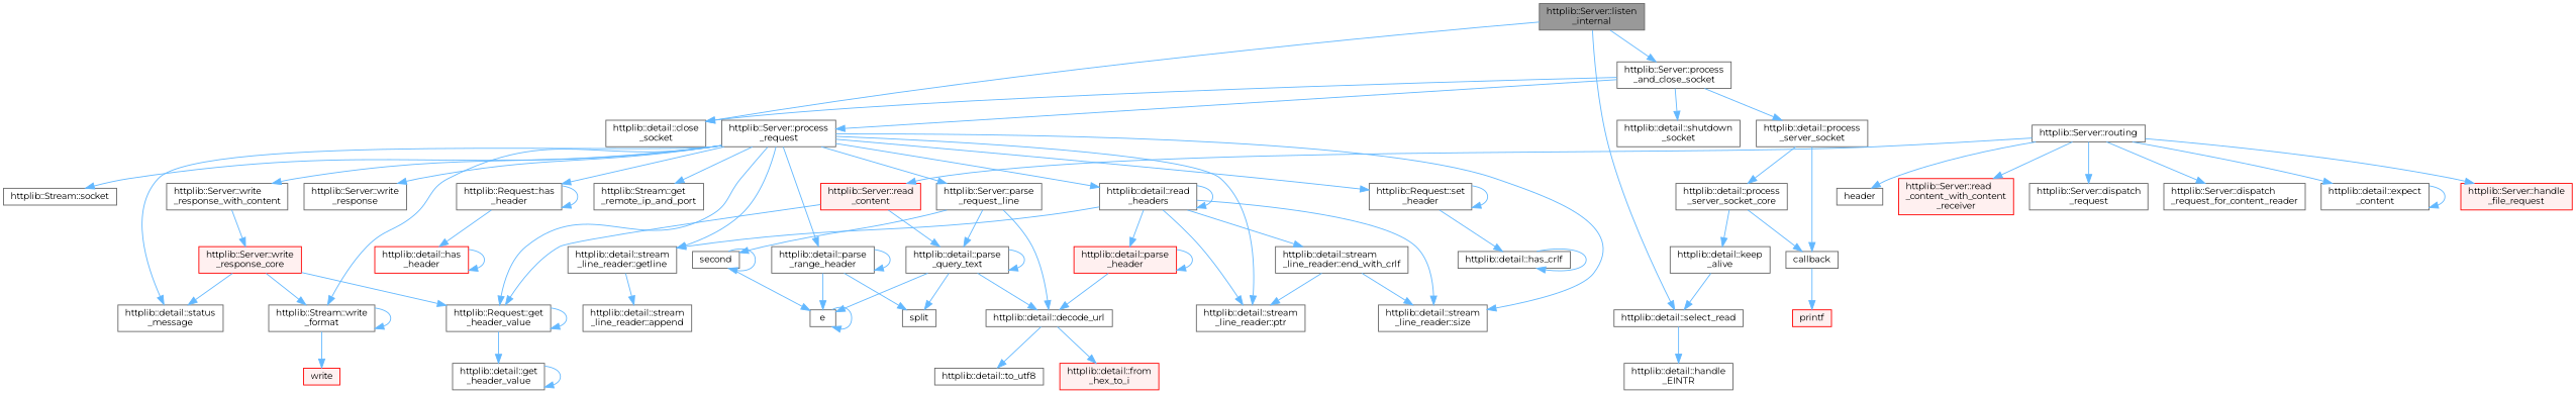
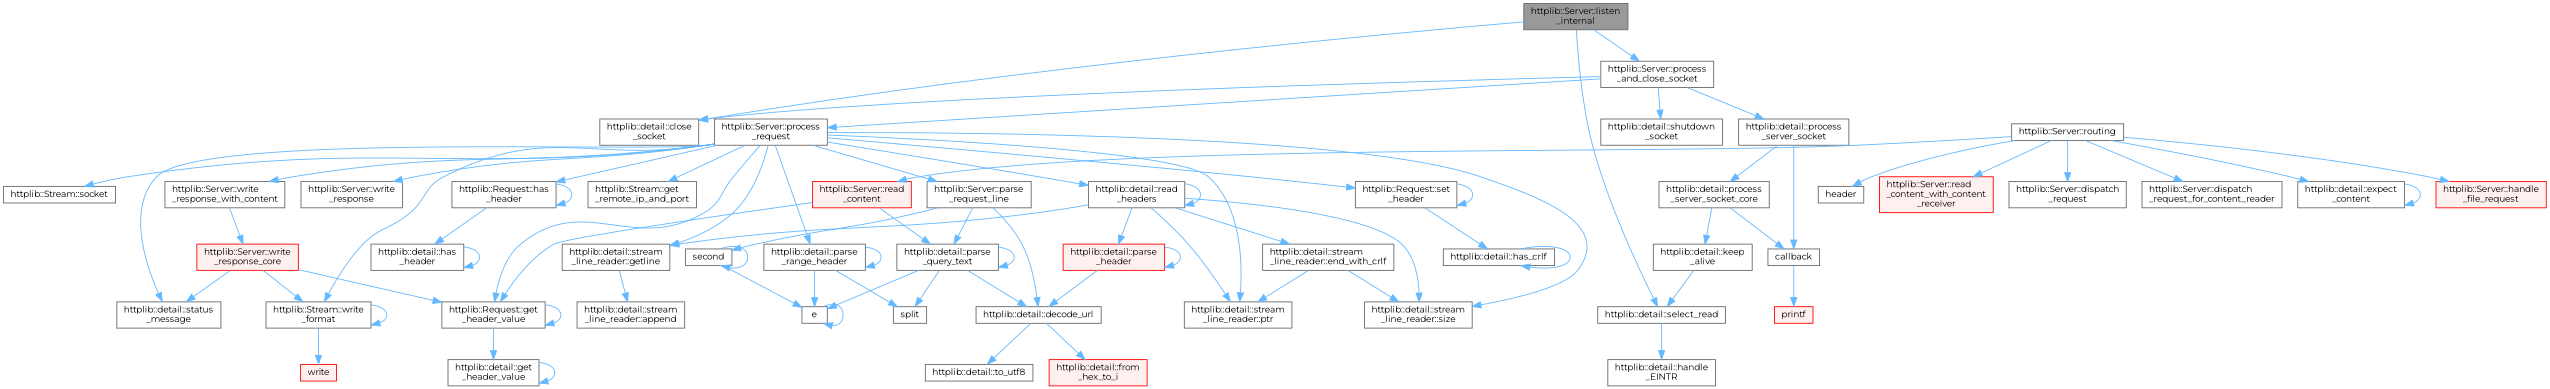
  digraph {
    fontname=Montserrat
    rankdir=TB
    node [color=grey40 fillcolor=white fontname=Montserrat fontsize=10 shape=box style=filled]
    edge [color=steelblue1 fontname=Montserrat fontsize=10 labelfontname=Helvetica labelfontsize=10 style=solid]
    n1 [color=gray40 fillcolor=grey60 fontcolor=black height=0.2 label="httplib::Server::listen\l_internal" width=0.4]
    n2 [height=0.2 label="httplib::detail::close\l_socket" width=0.4]
    n3 [height=0.2 label="httplib::Server::process\l_and_close_socket" width=0.4]
    n4 [height=0.2 label="httplib::detail::select_read" width=0.4]
    n5 [height=0.2 label="httplib::Server::process\l_request" width=0.4]
    n6 [height=0.2 label="httplib::detail::process\l_server_socket" width=0.4]
    n7 [height=0.2 label="httplib::detail::shutdown\l_socket" width=0.4]
    n8 [height=0.2 label="httplib::detail::handle\l_EINTR" width=0.4]
    n9 [height=0.2 label="httplib::Request::get\l_header_value" width=0.4]
    n10 [height=0.2 label="httplib::Stream::get\l_remote_ip_and_port" width=0.4]
    n11 [height=0.2 label="httplib::detail::stream\l_line_reader::getline" width=0.4]
    n12 [height=0.2 label="httplib::Request::has\l_header" width=0.4]
    n13 [height=0.2 label="httplib::detail::parse\l_range_header" width=0.4]
    n14 [height=0.2 label="httplib::Server::parse\l_request_line" width=0.4]
    n15 [height=0.2 label="httplib::detail::stream\l_line_reader::ptr" width=0.4]
    n16 [height=0.2 label="httplib::detail::read\l_headers" width=0.4]
    n17 [height=0.2 label="httplib::detail::stream\l_line_reader::size" width=0.4]
    n18 [height=0.2 label="httplib::Request::set\l_header" width=0.4]
    n19 [height=0.2 label="httplib::Stream::socket" width=0.4]
    n20 [height=0.2 label="httplib::detail::status\l_message" width=0.4]
    n21 [height=0.2 label="httplib::Stream::write\l_format" width=0.4]
    n22 [height=0.2 label="httplib::Server::write\l_response" width=0.4]
    n23 [height=0.2 label="httplib::Server::write\l_response_with_content" width=0.4]
    n24 [height=0.2 label=callback width=0.4]
    n25 [height=0.2 label="httplib::detail::process\l_server_socket_core" width=0.4]
    n26 [height=0.2 label="httplib::detail::get\l_header_value" width=0.4]
    n27 [height=0.2 label="httplib::detail::stream\l_line_reader::append" width=0.4]
-   n28 [color=red height=0.2 label="httplib::detail::has\l_header" width=0.4]
+   n28 [height=0.2 label="httplib::detail::has\l_header" width=0.4]
    n29 [height=0.2 label=e width=0.4]
    n30 [height=0.2 label=split width=0.4]
    n31 [height=0.2 label="httplib::detail::decode_url" width=0.4]
    n32 [height=0.2 label="httplib::detail::parse\l_query_text" width=0.4]
    n33 [height=0.2 label=second width=0.4]
    n34 [height=0.2 label="httplib::detail::stream\l_line_reader::end_with_crlf" width=0.4]
    n35 [color=red fillcolor="#FFF0F0" height=0.2 label="httplib::detail::parse\l_header" width=0.4]
    n36 [height=0.2 label="httplib::Server::routing" width=0.4]
    n37 [height=0.2 label="httplib::Server::dispatch\l_request" width=0.4]
    n38 [height=0.2 label="httplib::Server::dispatch\l_request_for_content_reader" width=0.4]
    n39 [height=0.2 label="httplib::detail::expect\l_content" width=0.4]
    n40 [color=red fillcolor="#FFF0F0" height=0.2 label="httplib::Server::handle\l_file_request" width=0.4]
    n41 [height=0.2 label=header width=0.4]
    n42 [color=red fillcolor="#FFF0F0" height=0.2 label="httplib::Server::read\l_content" width=0.4]
    n43 [color=red fillcolor="#FFF0F0" height=0.2 label="httplib::Server::read\l_content_with_content\l_receiver" width=0.4]
    n44 [height=0.2 label="httplib::detail::has_crlf" width=0.4]
    n45 [color=red fillcolor="#FFF0F0" height=0.2 label=write width=0.4]
    n46 [color=red fillcolor="#FFF0F0" height=0.2 label="httplib::Server::write\l_response_core" width=0.4]
    n47 [color=red fillcolor="#FFF0F0" height=0.2 label="httplib::detail::from\l_hex_to_i" width=0.4]
    n48 [height=0.2 label="httplib::detail::to_utf8" width=0.4]
    n49 [color=red fillcolor="#FFF0F0" height=0.2 label=printf width=0.4]
    n50 [height=0.2 label="httplib::detail::keep\l_alive" width=0.4]
    n1 -> n2
    n1 -> n3
    n1 -> n4
    n3 -> n2
    n3 -> n5
    n3 -> n6
    n3 -> n7
    n4 -> n8
    n5 -> n9
    n5 -> n10
    n5 -> n11
    n5 -> n12
    n5 -> n13
    n5 -> n14
    n5 -> n15
    n5 -> n16
    n5 -> n17
    n5 -> n18
    n5 -> n19
    n5 -> n20
    n5 -> n21
    n5 -> n22
    n5 -> n23
    n6 -> n24
    n6 -> n25
    n9 -> n9
    n9 -> n26
    n11 -> n27
    n12 -> n12
    n12 -> n28
    n13 -> n13
    n13 -> n29
    n13 -> n30
    n14 -> n31
    n14 -> n32
    n14 -> n33
    n16 -> n11
    n16 -> n15
    n16 -> n16
    n16 -> n17
    n16 -> n34
    n16 -> n35
    n18 -> n18
    n18 -> n44
    n21 -> n21
    n21 -> n45
    n23 -> n46
    n24 -> n49
    n25 -> n24
    n25 -> n50
    n26 -> n26
    n28 -> n28
    n29 -> n29
    n31 -> n47
    n31 -> n48
    n32 -> n29
    n32 -> n30
    n32 -> n31
    n32 -> n32
    n33 -> n29
    n33 -> n33
    n34 -> n15
    n34 -> n17
    n35 -> n31
    n35 -> n35
    n36 -> n37
    n36 -> n38
    n36 -> n39
    n36 -> n40
    n36 -> n41
    n36 -> n42
    n36 -> n43
    n39 -> n39
    n42 -> n9
    n42 -> n32
    n44 -> n44
    n46 -> n9
    n46 -> n20
    n46 -> n21
    n50 -> n4
  }
